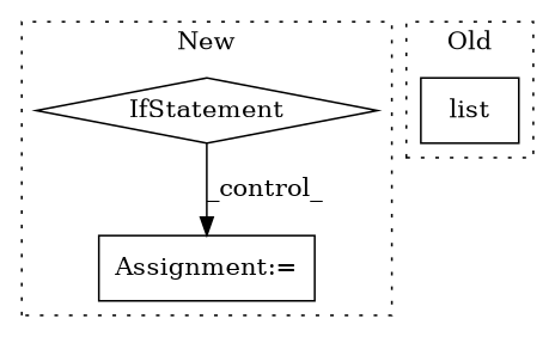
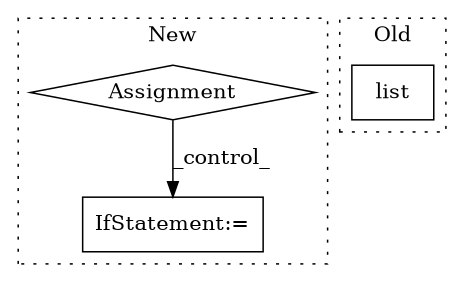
  digraph {
    node [shape=box]
-   n1 [a=25 l="8,2" label=IfStatement s="12636,12678" shape=diamond]
-   n2 [a=7 l=61 label="Assignment:=" s=12776]
+   n1 [a=25 l="8,2" label=Assignment s="12636,12678" shape=diamond]
+   n2 [a=7 l=61 label="IfStatement:=" s=12776]
    n3 [a=32 l="5,1" label=list s="12674,12683"]
    subgraph cluster_1 {
      label=New
      style=dotted
      n1
      n2
    }
    subgraph cluster_2 {
      label=Old
      style=dotted
      n3
    }
    n1 -> n2 [label=_control_]
  }
